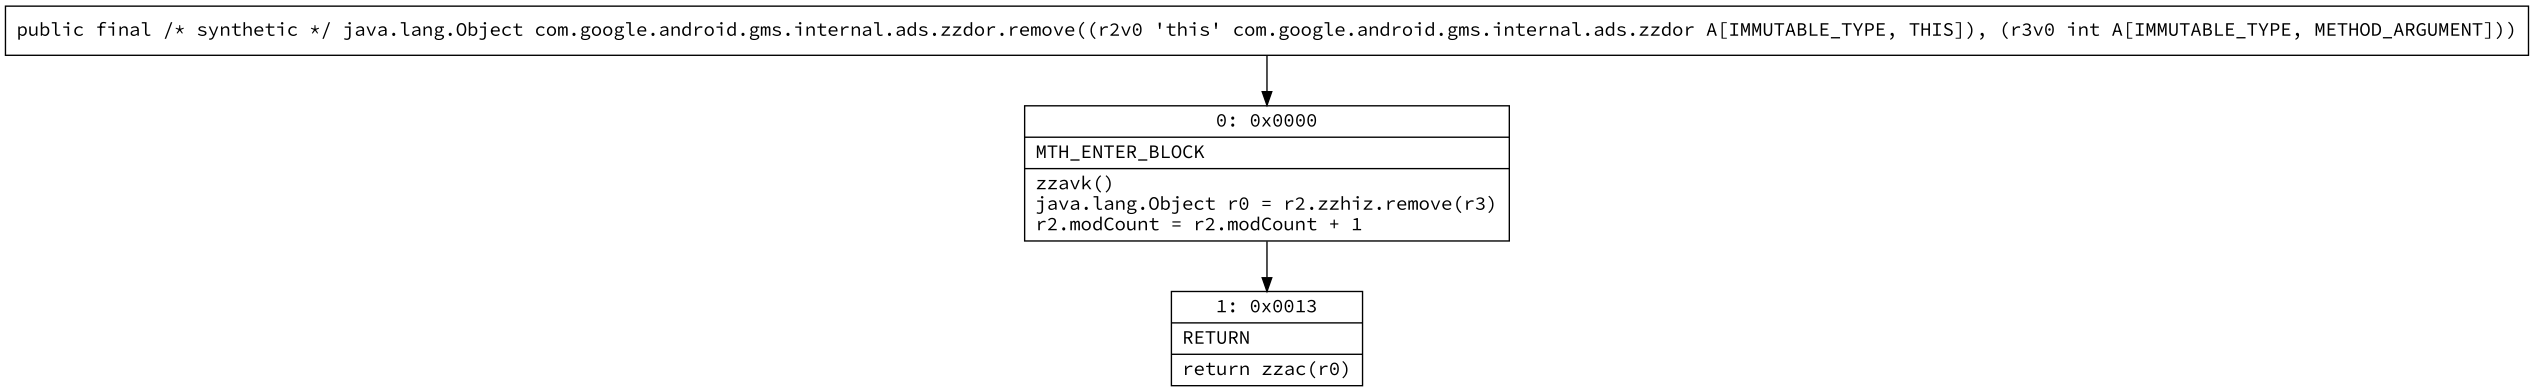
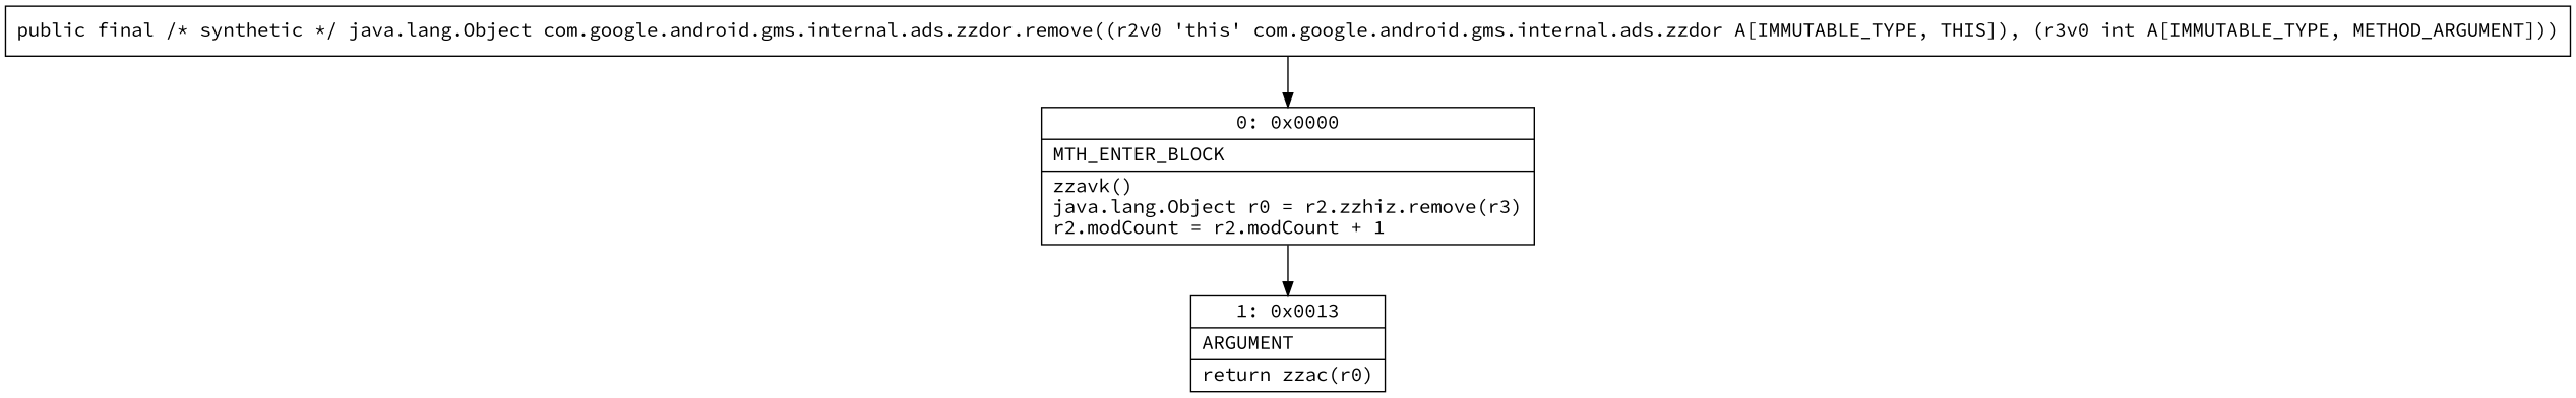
  digraph {
    fontname="Source Code Pro"
    node [shape=record fontname="Source Code Pro"]
    edge [fontname="Source Code Pro"]
    n1 [label="{0\:\ 0x0000|MTH_ENTER_BLOCK\l|zzavk()\ljava.lang.Object r0 = r2.zzhiz.remove(r3)\lr2.modCount = r2.modCount + 1\l}"]
-   n2 [label="{1\:\ 0x0013|RETURN\l|return zzac(r0)\l}"]
+   n2 [label="{1\:\ 0x0013|ARGUMENT\l|return zzac(r0)\l}"]
    n3 [label="{public final \/* synthetic *\/ java.lang.Object com.google.android.gms.internal.ads.zzdor.remove((r2v0 'this' com.google.android.gms.internal.ads.zzdor A[IMMUTABLE_TYPE, THIS]), (r3v0 int A[IMMUTABLE_TYPE, METHOD_ARGUMENT])) }"]
    n1 -> n2
    n3 -> n1
  }
